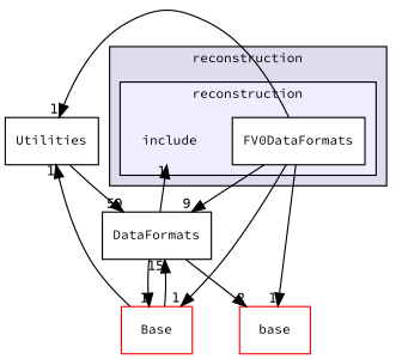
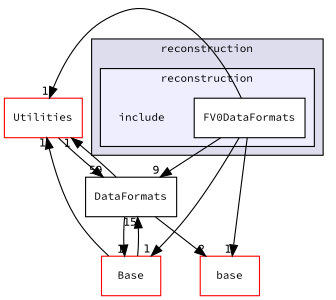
  digraph {
    compound=true
    fontname="Source Code Pro"
    node [fontname="Source Code Pro" fontsize=10 shape=box color=red]
    edge [fontname="Source Code Pro" headlabel=1 labeldistance=1.5 labelfontname=Helvetica labelfontsize=10]
    n1 [label=include shape=plaintext color=""]
    n2 [color=black fillcolor=white label=FV0DataFormats style=filled]
-   n3 [color=black label=Utilities]
+   n3 [label=Utilities]
    n4 [label=Base]
    n5 [label=base]
    n6 [color=black label=DataFormats]
    subgraph cluster_1 {
      bgcolor="#ddddee"
      fontsize=10
      label=reconstruction
      pencolor=black
      subgraph cluster_2 {
        bgcolor="#eeeeff"
        fontsize=10
        label=reconstruction
        pencolor=black
        n1
        n2
      }
    }
    n2 -> n3
    n2 -> n4
    n2 -> n5
    n2 -> n6 [headlabel=9]
    n3 -> n6 [headlabel=59]
    n4 -> n3
    n4 -> n6 [headlabel=15]
-   n6 -> n1
+   n6 -> n3
    n6 -> n4
    n6 -> n5 [headlabel=2]
  }
